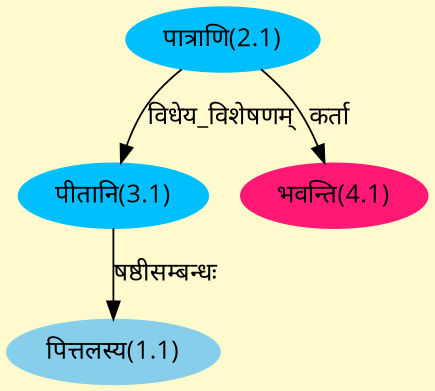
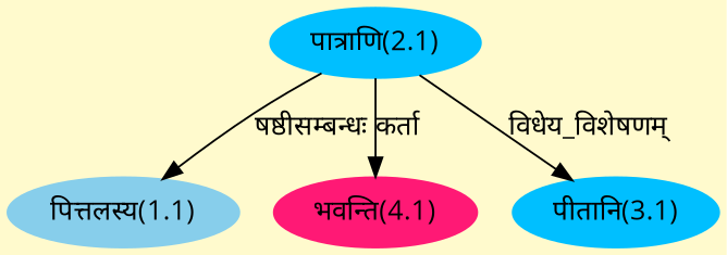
  digraph {
    bgcolor=lemonchiffon1
    compound=true
    fontname="Open Sans"
    rankdir=BT
    node [color="#00BFFF" fontname="Open Sans" style=filled]
    edge [dir=back fontname="Open Sans"]
    n1 [color="#87CEEB" label="पित्तलस्य(1.1)"]
    n2 [label="पात्राणि(2.1)"]
    n3 [color="#FF1975" label="भवन्ति(4.1)"]
    n4 [label="पीतानि(3.1)"]
-   n1 -> n4 [label="षष्ठीसम्बन्धः"]
+   n1 -> n2 [label="षष्ठीसम्बन्धः"]
    n3 -> n2 [label="कर्ता"]
    n4 -> n2 [label="विधेय_विशेषणम्"]
  }
